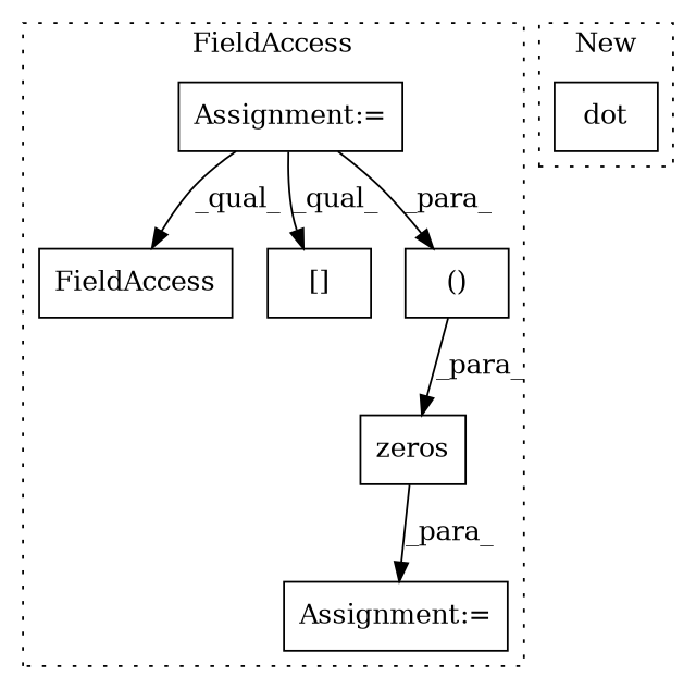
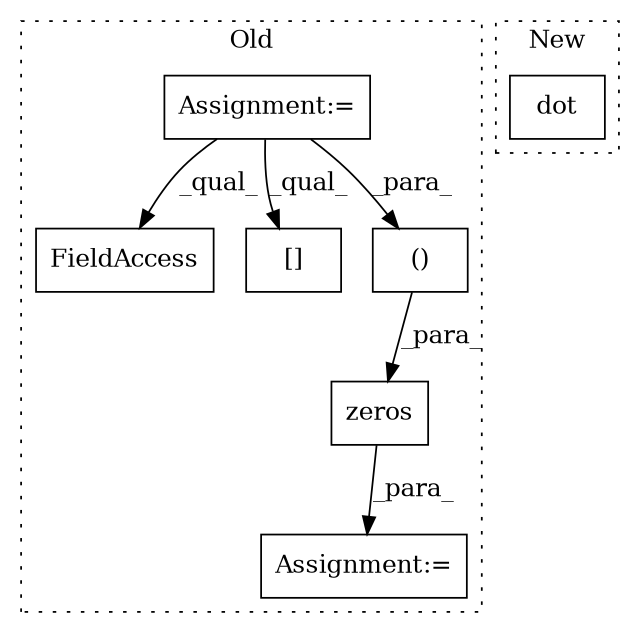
  digraph {
    node [a=32 shape=box]
    n1 [l="6,2" label=zeros s="7005,7100"]
    n2 [a=7 l=1 label="Assignment:=" s=6998]
    n3 [a=7 l=4 label="Assignment:=" s=6451]
    n4 [a=22 l=13 label=FieldAccess s=6756]
    n5 [a=2 l="19,1" label="[]" s="7011,7048"]
    n6 [a=106 l=43 label="()" s=7057]
    n7 [l="4,1" label=dot s="6795,6812"]
    subgraph cluster_1 {
-     label=FieldAccess
+     label=Old
      style=dotted
      n1
      n2
      n3
      n4
      n5
      n6
    }
    subgraph cluster_2 {
      label=New
      style=dotted
      n7
    }
    n1 -> n2 [label=_para_]
    n3 -> n4 [label=_qual_]
    n3 -> n5 [label=_qual_]
    n3 -> n6 [label=_para_]
    n6 -> n1 [label=_para_]
  }
